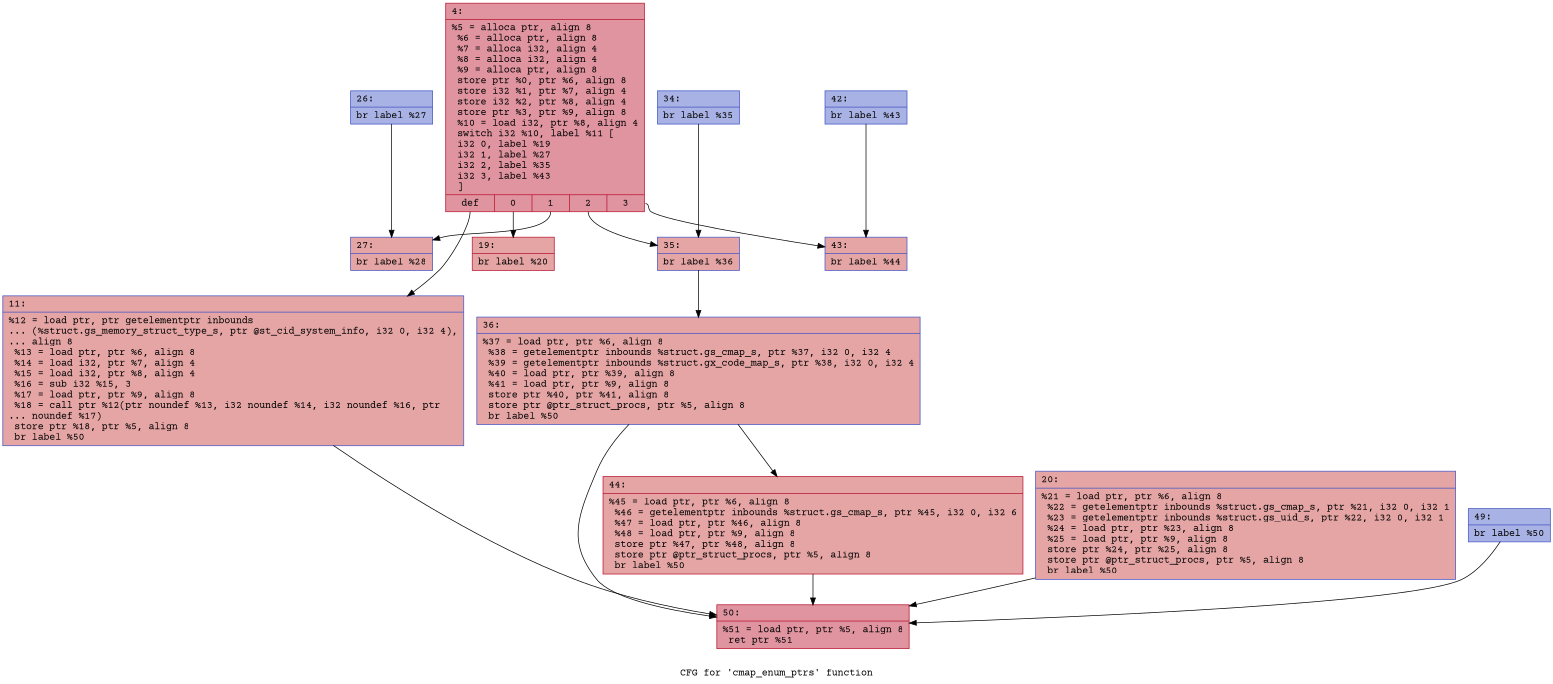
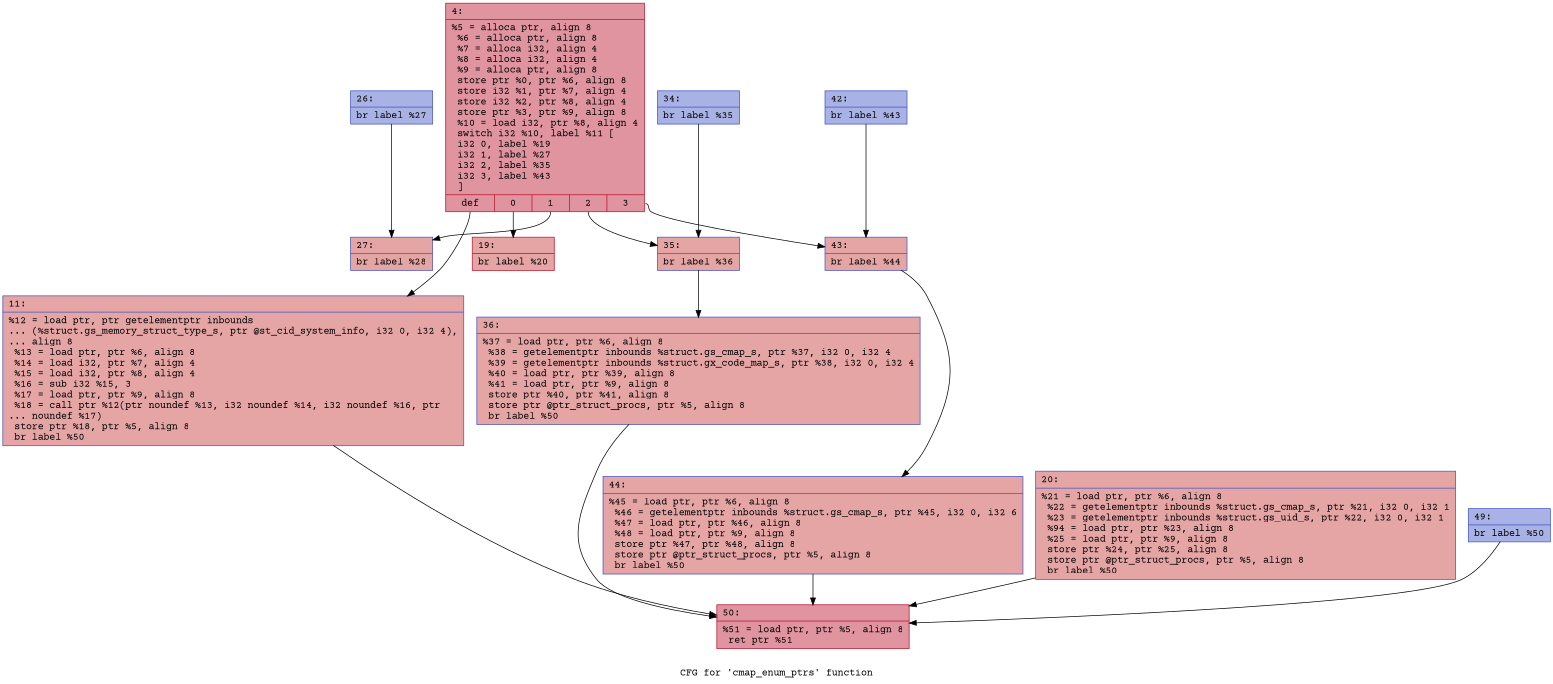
  digraph {
    fontname="Courier Prime"
    label="CFG for 'cmap_enum_ptrs' function"
    node [color="#3d50c3ff" fillcolor="#c5333470" fontname="Courier Prime" shape=record style=filled]
    edge [fontname="Courier Prime"]
    n1 [color="#b70d28ff" fillcolor="#b70d2870" label="{4:\l|  %5 = alloca ptr, align 8\l  %6 = alloca ptr, align 8\l  %7 = alloca i32, align 4\l  %8 = alloca i32, align 4\l  %9 = alloca ptr, align 8\l  store ptr %0, ptr %6, align 8\l  store i32 %1, ptr %7, align 4\l  store i32 %2, ptr %8, align 4\l  store ptr %3, ptr %9, align 8\l  %10 = load i32, ptr %8, align 4\l  switch i32 %10, label %11 [\l    i32 0, label %19\l    i32 1, label %27\l    i32 2, label %35\l    i32 3, label %43\l  ]\l|{<s0>def|<s1>0|<s2>1|<s3>2|<s4>3}}"]
    n2 [label="{11:\l|  %12 = load ptr, ptr getelementptr inbounds\l... (%struct.gs_memory_struct_type_s, ptr @st_cid_system_info, i32 0, i32 4),\l... align 8\l  %13 = load ptr, ptr %6, align 8\l  %14 = load i32, ptr %7, align 4\l  %15 = load i32, ptr %8, align 4\l  %16 = sub i32 %15, 3\l  %17 = load ptr, ptr %9, align 8\l  %18 = call ptr %12(ptr noundef %13, i32 noundef %14, i32 noundef %16, ptr\l... noundef %17)\l  store ptr %18, ptr %5, align 8\l  br label %50\l}"]
    n3 [color="#b70d28ff" label="{19:\l|  br label %20\l}"]
    n4 [label="{27:\l|  br label %28\l}"]
    n5 [label="{35:\l|  br label %36\l}"]
    n6 [label="{43:\l|  br label %44\l}"]
    n7 [color="#b70d28ff" fillcolor="#b70d2870" label="{50:\l|  %51 = load ptr, ptr %5, align 8\l  ret ptr %51\l}"]
    n8 [label="{36:\l|  %37 = load ptr, ptr %6, align 8\l  %38 = getelementptr inbounds %struct.gs_cmap_s, ptr %37, i32 0, i32 4\l  %39 = getelementptr inbounds %struct.gx_code_map_s, ptr %38, i32 0, i32 4\l  %40 = load ptr, ptr %39, align 8\l  %41 = load ptr, ptr %9, align 8\l  store ptr %40, ptr %41, align 8\l  store ptr @ptr_struct_procs, ptr %5, align 8\l  br label %50\l}"]
-   n9 [color="#b70d28ff" label="{44:\l|  %45 = load ptr, ptr %6, align 8\l  %46 = getelementptr inbounds %struct.gs_cmap_s, ptr %45, i32 0, i32 6\l  %47 = load ptr, ptr %46, align 8\l  %48 = load ptr, ptr %9, align 8\l  store ptr %47, ptr %48, align 8\l  store ptr @ptr_struct_procs, ptr %5, align 8\l  br label %50\l}"]
-   n10 [label="{20:\l|  %21 = load ptr, ptr %6, align 8\l  %22 = getelementptr inbounds %struct.gs_cmap_s, ptr %21, i32 0, i32 1\l  %23 = getelementptr inbounds %struct.gs_uid_s, ptr %22, i32 0, i32 1\l  %24 = load ptr, ptr %23, align 8\l  %25 = load ptr, ptr %9, align 8\l  store ptr %24, ptr %25, align 8\l  store ptr @ptr_struct_procs, ptr %5, align 8\l  br label %50\l}"]
+   n9 [label="{44:\l|  %45 = load ptr, ptr %6, align 8\l  %46 = getelementptr inbounds %struct.gs_cmap_s, ptr %45, i32 0, i32 6\l  %47 = load ptr, ptr %46, align 8\l  %48 = load ptr, ptr %9, align 8\l  store ptr %47, ptr %48, align 8\l  store ptr @ptr_struct_procs, ptr %5, align 8\l  br label %50\l}"]
+   n10 [label="{20:\l|  %21 = load ptr, ptr %6, align 8\l  %22 = getelementptr inbounds %struct.gs_cmap_s, ptr %21, i32 0, i32 1\l  %23 = getelementptr inbounds %struct.gs_uid_s, ptr %22, i32 0, i32 1\l  %94 = load ptr, ptr %23, align 8\l  %25 = load ptr, ptr %9, align 8\l  store ptr %24, ptr %25, align 8\l  store ptr @ptr_struct_procs, ptr %5, align 8\l  br label %50\l}"]
    n11 [fillcolor="#3d50c370" label="{26:\l|  br label %27\l}"]
    n12 [fillcolor="#3d50c370" label="{34:\l|  br label %35\l}"]
    n13 [fillcolor="#3d50c370" label="{42:\l|  br label %43\l}"]
    n14 [fillcolor="#3d50c370" label="{49:\l|  br label %50\l}"]
    n1 -> n2 [tailport=s0]
    n1 -> n3 [tailport=s1]
    n1 -> n4 [tailport=s2]
    n1 -> n5 [tailport=s3]
    n1 -> n6 [tailport=s4]
    n2 -> n7
    n5 -> n8
-   n8 -> n9
+   n6 -> n9
    n8 -> n7
    n9 -> n7
    n10 -> n7
    n11 -> n4
    n12 -> n5
    n13 -> n6
    n14 -> n7
  }
